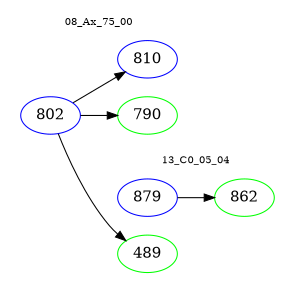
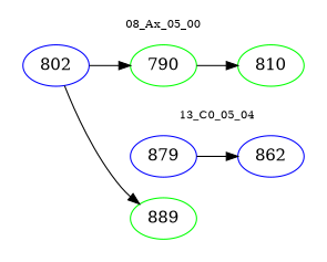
  digraph {
    rankdir=LR
    node [color=green]
    edge [color=black]
    n1 [color=blue label=802]
    n2 [label=790]
-   n3 [color=blue label=810]
+   n3 [label=810]
    n4 [color=blue label=879]
-   n5 [label=862]
-   n6 [label=489]
+   n5 [color=blue label=862]
+   n6 [label=889]
    subgraph cluster_1 {
      color=white
      fontsize=10
-     label="08_Ax_75_00"
+     label="08_Ax_05_00"
      n1
      n2
      n3
    }
    subgraph cluster_2 {
      color=white
      fontsize=10
      label="13_C0_05_04"
      n4
      n5
      n6
    }
    n1 -> n2
    n1 -> n6
-   n1 -> n3
+   n2 -> n3
    n4 -> n5
  }
